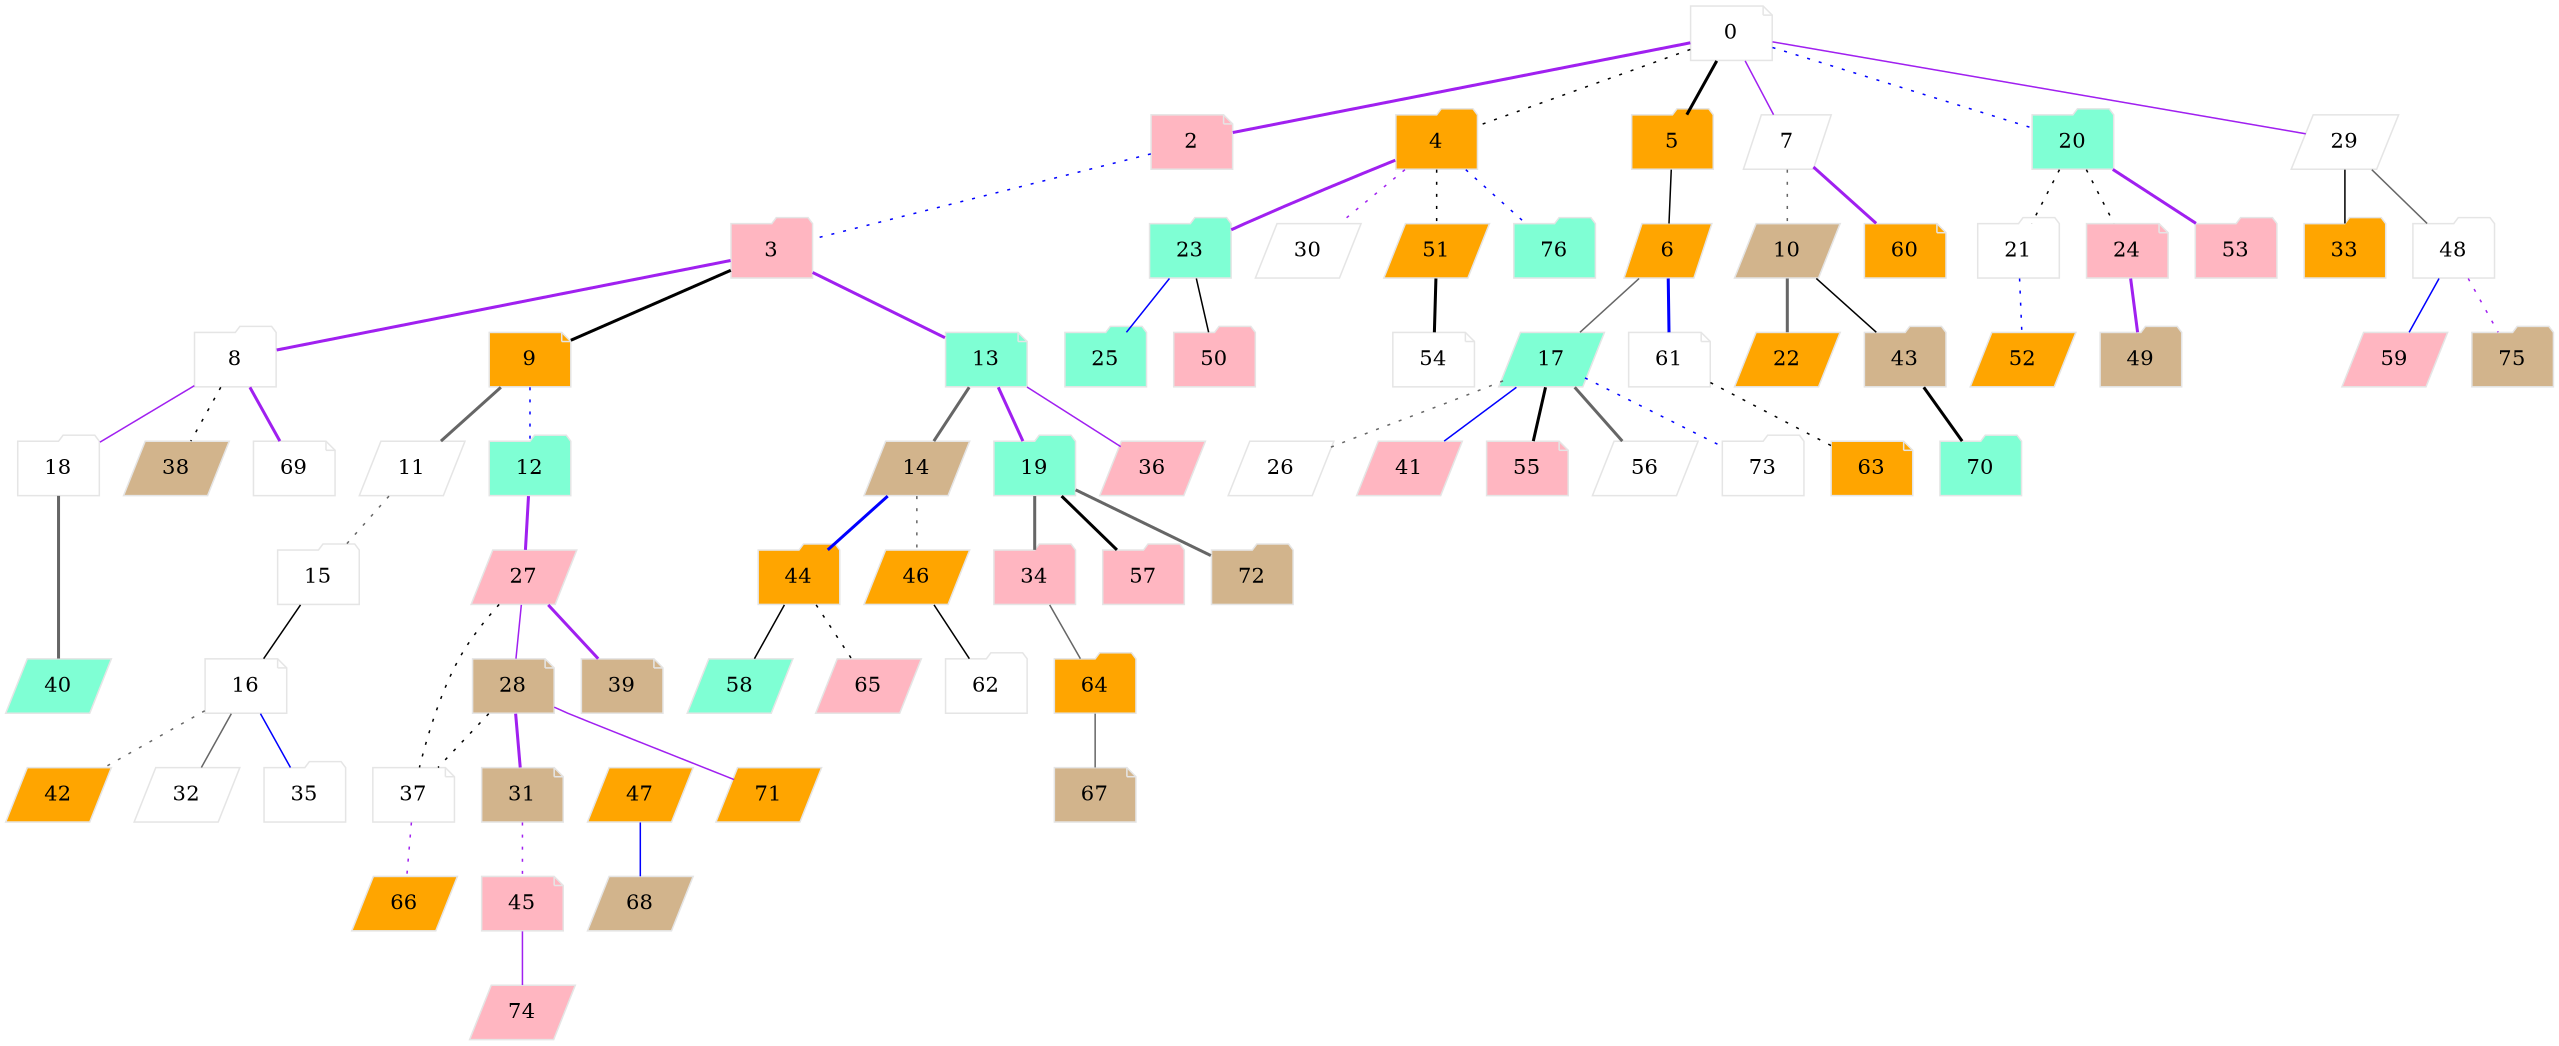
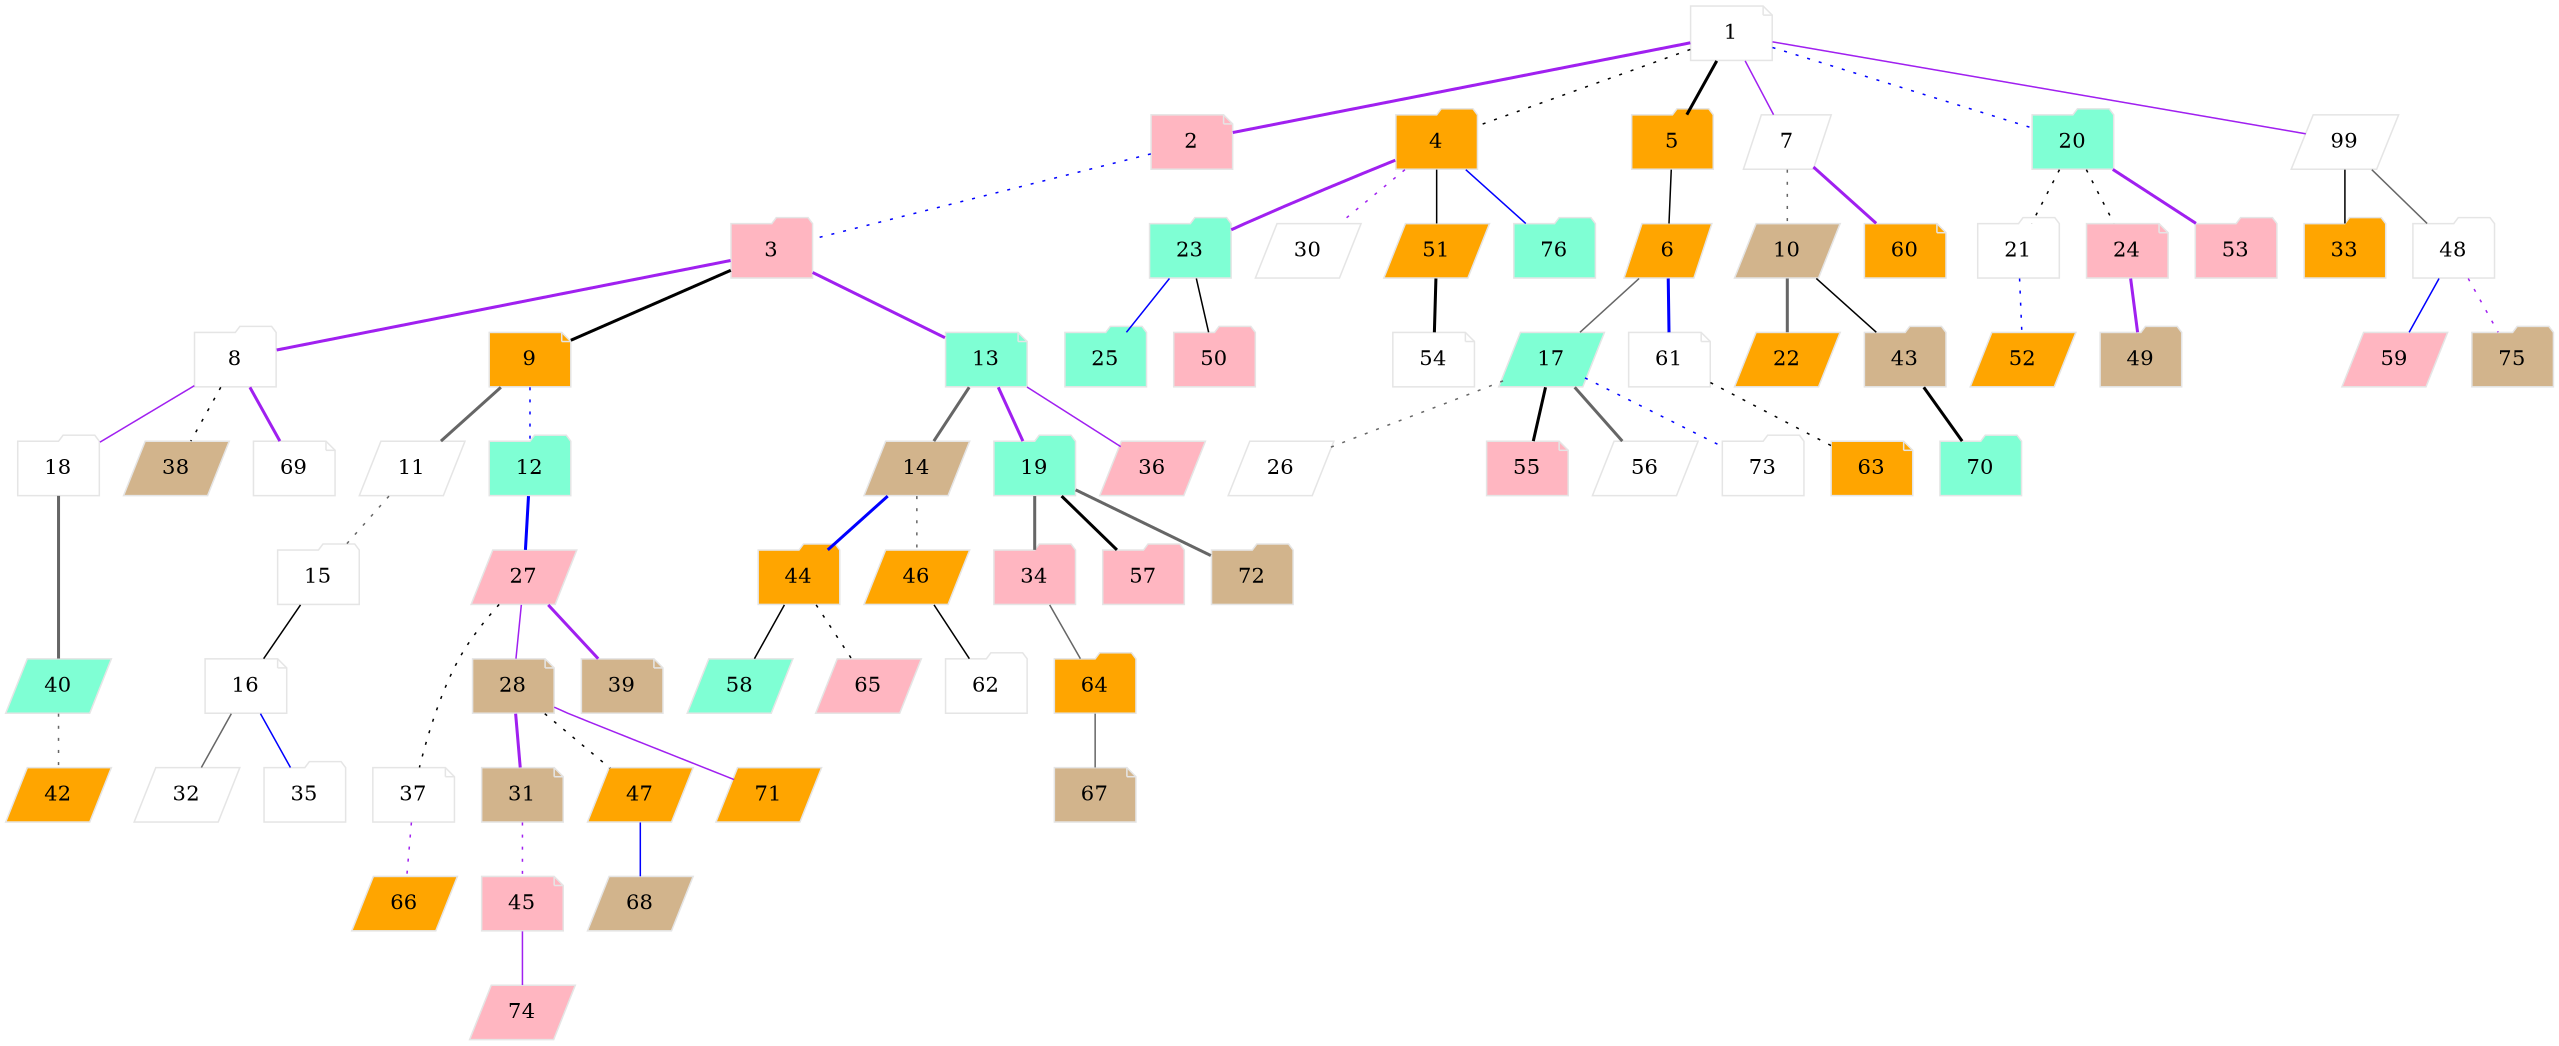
  graph {
    node [color=gray90 fillcolor=white shape=folder style=filled]
    edge [color=purple style=bold]
-   1 [shape=note label=0]
+   1 [shape=note]
    2 [fillcolor=lightpink shape=note]
    4 [fillcolor=orange]
    5 [fillcolor=orange]
    7 [shape=parallelogram]
    20 [fillcolor=aquamarine]
-   29 [shape=parallelogram]
+   29 [shape=parallelogram label=99]
    3 [fillcolor=lightpink]
    23 [fillcolor=aquamarine]
    30 [shape=parallelogram]
    51 [fillcolor=orange shape=parallelogram]
    76 [fillcolor=aquamarine]
    6 [fillcolor=orange shape=parallelogram]
    10 [fillcolor=tan shape=parallelogram]
    60 [fillcolor=orange shape=note]
    21
    24 [fillcolor=lightpink shape=note]
    53 [fillcolor=lightpink]
    33 [fillcolor=orange]
    48
    8
    9 [fillcolor=orange shape=note]
    13 [fillcolor=aquamarine shape=note]
    18
    38 [fillcolor=tan shape=parallelogram]
    69 [shape=note]
    11 [shape=parallelogram]
    12 [fillcolor=aquamarine]
    14 [fillcolor=tan shape=parallelogram]
    19 [fillcolor=aquamarine]
    36 [fillcolor=lightpink shape=parallelogram]
    25 [fillcolor=aquamarine]
    50 [fillcolor=lightpink]
    54 [shape=note]
    17 [fillcolor=aquamarine shape=parallelogram]
    61 [shape=note]
    26 [shape=parallelogram]
-   41 [fillcolor=lightpink shape=parallelogram]
    55 [fillcolor=lightpink shape=note]
    56 [shape=parallelogram]
    73
    63 [fillcolor=orange shape=note]
    22 [fillcolor=orange shape=parallelogram]
    43 [fillcolor=tan]
    40 [fillcolor=aquamarine shape=parallelogram]
    15
    27 [fillcolor=lightpink shape=parallelogram]
    70 [fillcolor=aquamarine]
    16 [shape=note]
    28 [fillcolor=tan shape=note]
    37 [shape=note]
    39 [fillcolor=tan shape=note]
    44 [fillcolor=orange]
    46 [fillcolor=orange shape=parallelogram]
    34 [fillcolor=lightpink]
    57 [fillcolor=lightpink]
    72 [fillcolor=tan]
    58 [fillcolor=aquamarine shape=parallelogram]
    65 [fillcolor=lightpink shape=parallelogram]
    62
    32 [shape=parallelogram]
    35
    42 [fillcolor=orange shape=parallelogram]
    64 [fillcolor=orange]
    52 [fillcolor=orange shape=parallelogram]
    49 [fillcolor=tan]
    31 [fillcolor=tan shape=note]
    47 [fillcolor=orange shape=parallelogram]
    71 [fillcolor=orange shape=parallelogram]
    66 [fillcolor=orange shape=parallelogram]
    45 [fillcolor=lightpink shape=note]
    68 [fillcolor=tan shape=parallelogram]
    59 [fillcolor=lightpink shape=parallelogram]
    75 [fillcolor=tan]
    74 [fillcolor=lightpink shape=parallelogram]
    67 [fillcolor=tan shape=note]
    1 -- 2
    1 -- 4 [color=black style=dotted]
    1 -- 5 [color=black]
    1 -- 7 [style=solid]
    1 -- 20 [color=blue style=dotted]
    1 -- 29 [style=solid]
    2 -- 3 [color=blue style=dotted]
    4 -- 23
    4 -- 30 [style=dotted]
-   4 -- 51 [color=black style=dotted]
-   4 -- 76 [color=blue style=dotted]
+   4 -- 51 [color=black style=solid]
+   4 -- 76 [color=blue style=solid]
    5 -- 6 [color=black style=solid]
    7 -- 10 [color=gray40 style=dotted]
    7 -- 60
    20 -- 21 [color=black style=dotted]
    20 -- 24 [color=black style=dotted]
    20 -- 53
    29 -- 33 [color=black style=solid]
    29 -- 48 [color=gray40 style=solid]
    3 -- 8
    3 -- 9 [color=black]
    3 -- 13
    23 -- 25 [color=blue style=solid]
    23 -- 50 [color=black style=solid]
    51 -- 54 [color=black]
    6 -- 17 [color=gray40 style=solid]
    6 -- 61 [color=blue]
    10 -- 22 [color=gray40]
    10 -- 43 [color=black style=solid]
    21 -- 52 [color=blue style=dotted]
    24 -- 49
    48 -- 59 [color=blue style=solid]
    48 -- 75 [style=dotted]
    8 -- 18 [style=solid]
    8 -- 38 [color=black style=dotted]
    8 -- 69
    9 -- 11 [color=gray40]
    9 -- 12 [color=blue style=dotted]
    13 -- 14 [color=gray40]
    13 -- 19
    13 -- 36 [style=solid]
    18 -- 40 [color=gray40]
    11 -- 15 [color=gray40 style=dotted]
-   12 -- 27
+   12 -- 27 [color=blue]
    14 -- 44 [color=blue]
    14 -- 46 [color=gray40 style=dotted]
    19 -- 34 [color=gray40]
    19 -- 57 [color=black]
    19 -- 72 [color=gray40]
    17 -- 26 [color=gray40 style=dotted]
-   17 -- 41 [color=blue style=solid]
    17 -- 55 [color=black]
    17 -- 56 [color=gray40]
    17 -- 73 [color=blue style=dotted]
    61 -- 63 [color=black style=dotted]
    43 -- 70 [color=black]
    15 -- 16 [color=black style=solid]
    27 -- 28 [style=solid]
    27 -- 37 [color=black style=dotted]
    27 -- 39
    16 -- 32 [color=gray40 style=solid]
    16 -- 35 [color=blue style=solid]
-   16 -- 42 [color=gray40 style=dotted]
+   40 -- 42 [color=gray40 style=dotted]
    28 -- 31
-   28 -- 37 [color=black style=dotted]
+   28 -- 47 [color=black style=dotted]
    28 -- 71 [style=solid]
    37 -- 66 [style=dotted]
    44 -- 58 [color=black style=solid]
    44 -- 65 [color=black style=dotted]
    46 -- 62 [color=black style=solid]
    34 -- 64 [color=gray40 style=solid]
    64 -- 67 [color=gray40 style=solid]
    31 -- 45 [style=dotted]
    47 -- 68 [color=blue style=solid]
    45 -- 74 [style=solid]
  }
